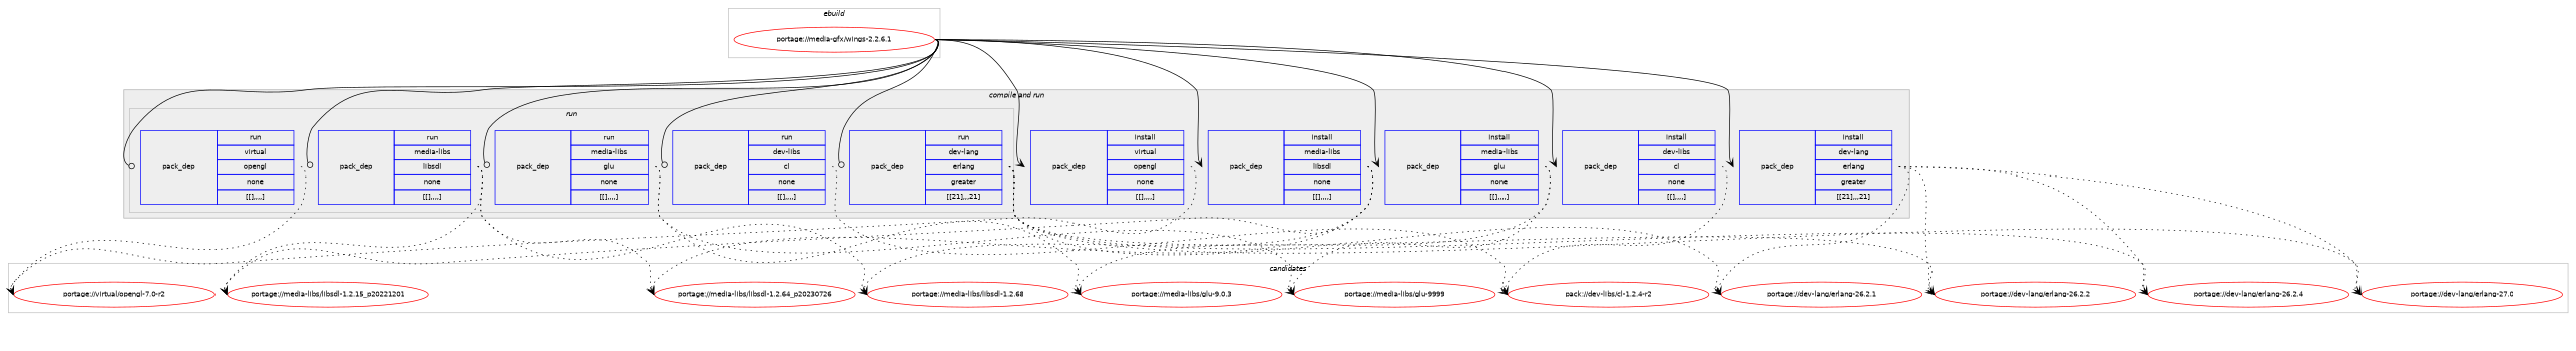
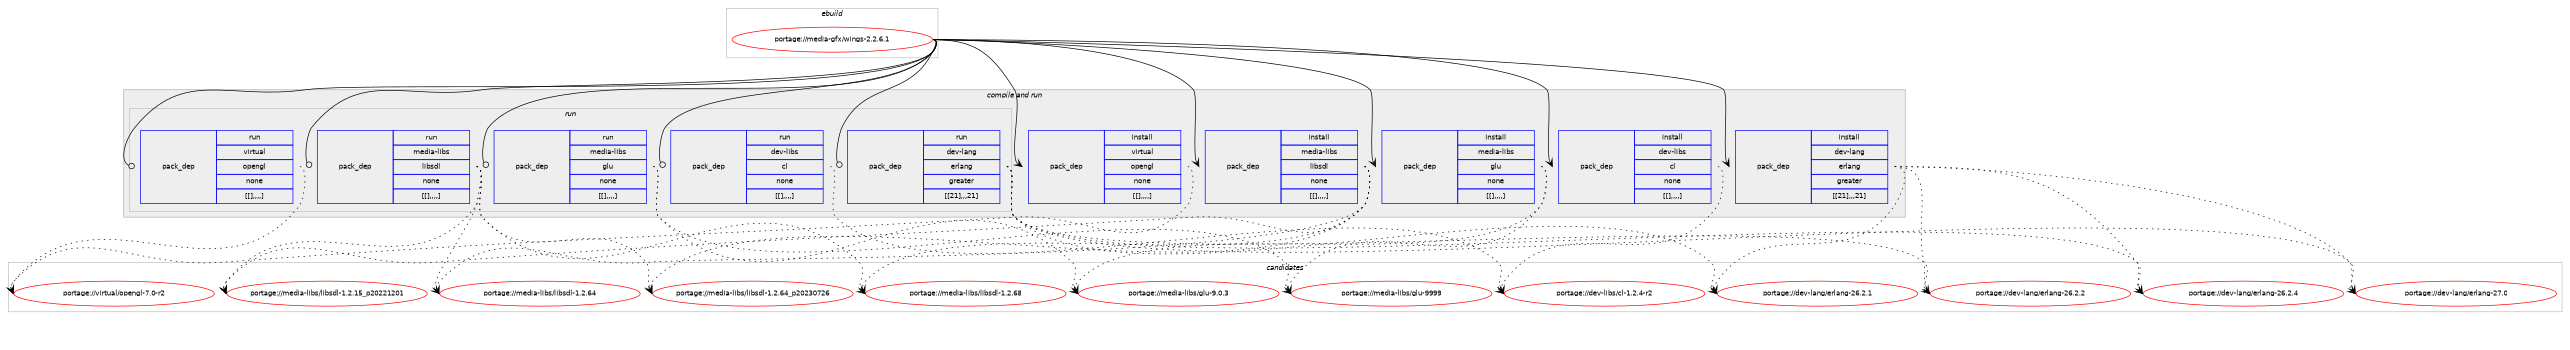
  digraph {
    compound=true
    concentrate=true
    fontname="DejaVu Sans"
    fontsize=10
    newrank=true
    rankdir=TB
    ranksep=1.5
    node [color=red fontname="DejaVu Sans" fontsize=10]
    edge [arrowhead=vee fontname="DejaVu Sans" headport=w style=dotted tailport=e weight=100]
    n1 [label="portage://media-gfx/wings-2.2.6.1" width=4]
    n2 [color=blue label=<<TABLE BORDER="0" CELLBORDER="1" CELLSPACING="0" CELLPADDING="4" WIDTH="220"><TR><TD ROWSPAN="6" CELLPADDING="30">pack_dep</TD></TR><TR><TD WIDTH="110">install</TD></TR><TR><TD>dev-lang</TD></TR><TR><TD>erlang</TD></TR><TR><TD>greater</TD></TR><TR><TD>[[21],,,21]</TD></TR></TABLE>> shape=none]
    n3 [color=blue label=<<TABLE BORDER="0" CELLBORDER="1" CELLSPACING="0" CELLPADDING="4" WIDTH="220"><TR><TD ROWSPAN="6" CELLPADDING="30">pack_dep</TD></TR><TR><TD WIDTH="110">install</TD></TR><TR><TD>dev-libs</TD></TR><TR><TD>cl</TD></TR><TR><TD>none</TD></TR><TR><TD>[[],,,,]</TD></TR></TABLE>> shape=none]
    n4 [color=blue label=<<TABLE BORDER="0" CELLBORDER="1" CELLSPACING="0" CELLPADDING="4" WIDTH="220"><TR><TD ROWSPAN="6" CELLPADDING="30">pack_dep</TD></TR><TR><TD WIDTH="110">install</TD></TR><TR><TD>media-libs</TD></TR><TR><TD>glu</TD></TR><TR><TD>none</TD></TR><TR><TD>[[],,,,]</TD></TR></TABLE>> shape=none]
    n5 [color=blue label=<<TABLE BORDER="0" CELLBORDER="1" CELLSPACING="0" CELLPADDING="4" WIDTH="220"><TR><TD ROWSPAN="6" CELLPADDING="30">pack_dep</TD></TR><TR><TD WIDTH="110">install</TD></TR><TR><TD>media-libs</TD></TR><TR><TD>libsdl</TD></TR><TR><TD>none</TD></TR><TR><TD>[[],,,,]</TD></TR></TABLE>> shape=none]
    n6 [color=blue label=<<TABLE BORDER="0" CELLBORDER="1" CELLSPACING="0" CELLPADDING="4" WIDTH="220"><TR><TD ROWSPAN="6" CELLPADDING="30">pack_dep</TD></TR><TR><TD WIDTH="110">install</TD></TR><TR><TD>virtual</TD></TR><TR><TD>opengl</TD></TR><TR><TD>none</TD></TR><TR><TD>[[],,,,]</TD></TR></TABLE>> shape=none]
    n7 [color=blue label=<<TABLE BORDER="0" CELLBORDER="1" CELLSPACING="0" CELLPADDING="4" WIDTH="220"><TR><TD ROWSPAN="6" CELLPADDING="30">pack_dep</TD></TR><TR><TD WIDTH="110">run</TD></TR><TR><TD>dev-lang</TD></TR><TR><TD>erlang</TD></TR><TR><TD>greater</TD></TR><TR><TD>[[21],,,21]</TD></TR></TABLE>> shape=none]
    n8 [color=blue label=<<TABLE BORDER="0" CELLBORDER="1" CELLSPACING="0" CELLPADDING="4" WIDTH="220"><TR><TD ROWSPAN="6" CELLPADDING="30">pack_dep</TD></TR><TR><TD WIDTH="110">run</TD></TR><TR><TD>dev-libs</TD></TR><TR><TD>cl</TD></TR><TR><TD>none</TD></TR><TR><TD>[[],,,,]</TD></TR></TABLE>> shape=none]
    n9 [color=blue label=<<TABLE BORDER="0" CELLBORDER="1" CELLSPACING="0" CELLPADDING="4" WIDTH="220"><TR><TD ROWSPAN="6" CELLPADDING="30">pack_dep</TD></TR><TR><TD WIDTH="110">run</TD></TR><TR><TD>media-libs</TD></TR><TR><TD>glu</TD></TR><TR><TD>none</TD></TR><TR><TD>[[],,,,]</TD></TR></TABLE>> shape=none]
    n10 [color=blue label=<<TABLE BORDER="0" CELLBORDER="1" CELLSPACING="0" CELLPADDING="4" WIDTH="220"><TR><TD ROWSPAN="6" CELLPADDING="30">pack_dep</TD></TR><TR><TD WIDTH="110">run</TD></TR><TR><TD>media-libs</TD></TR><TR><TD>libsdl</TD></TR><TR><TD>none</TD></TR><TR><TD>[[],,,,]</TD></TR></TABLE>> shape=none]
    n11 [color=blue label=<<TABLE BORDER="0" CELLBORDER="1" CELLSPACING="0" CELLPADDING="4" WIDTH="220"><TR><TD ROWSPAN="6" CELLPADDING="30">pack_dep</TD></TR><TR><TD WIDTH="110">run</TD></TR><TR><TD>virtual</TD></TR><TR><TD>opengl</TD></TR><TR><TD>none</TD></TR><TR><TD>[[],,,,]</TD></TR></TABLE>> shape=none]
    n12 [label="portage://dev-lang/erlang-27.0" width=4]
    n13 [label="portage://dev-lang/erlang-26.2.4" width=4]
    n14 [label="portage://dev-lang/erlang-26.2.2" width=4]
    n15 [label="portage://dev-lang/erlang-26.2.1" width=4]
-   n16 [label="pack://dev-libs/cl-1.2.4-r2" width=4]
+   n16 [label="portage://dev-libs/cl-1.2.4-r2" width=4]
    n17 [label="portage://media-libs/glu-9999" width=4]
    n18 [label="portage://media-libs/glu-9.0.3" width=4]
    n19 [label="portage://media-libs/libsdl-1.2.68" width=4]
    n20 [label="portage://media-libs/libsdl-1.2.64_p20230726" width=4]
+   n21 [label="portage://media-libs/libsdl-1.2.64" width=4]
    n22 [label="portage://media-libs/libsdl-1.2.15_p20221201" width=4]
    n23 [label="portage://virtual/opengl-7.0-r2" width=4]
    subgraph cluster_1 {
      color=gray
      label=<<i>ebuild</i>>
      n1
    }
    subgraph cluster_2 {
      color=gray
      label=<<i>dependencies</i>>
      subgraph cluster_3 {
        color=gray
        fillcolor="#eeeeee"
        label=<<i>compile</i>>
        style=filled
        subgraph sub_4 {
          color=gray
          fillcolor="#eeeeee"
          label=<<i>compile</i>>
          style=filled
          n2
        }
        subgraph sub_5 {
          color=gray
          fillcolor="#eeeeee"
          label=<<i>compile</i>>
          style=filled
          n3
        }
        subgraph sub_6 {
          color=gray
          fillcolor="#eeeeee"
          label=<<i>compile</i>>
          style=filled
          n4
        }
        subgraph sub_7 {
          color=gray
          fillcolor="#eeeeee"
          label=<<i>compile</i>>
          style=filled
          n5
        }
        subgraph sub_8 {
          color=gray
          fillcolor="#eeeeee"
          label=<<i>compile</i>>
          style=filled
          n6
        }
      }
      subgraph cluster_9 {
        color=gray
        fillcolor="#eeeeee"
        label=<<i>compile and run</i>>
        style=filled
      }
      subgraph cluster_10 {
        color=gray
        fillcolor="#eeeeee"
        label=<<i>run</i>>
        style=filled
        subgraph sub_11 {
          color=gray
          fillcolor="#eeeeee"
          label=<<i>run</i>>
          style=filled
          n7
        }
        subgraph sub_12 {
          color=gray
          fillcolor="#eeeeee"
          label=<<i>run</i>>
          style=filled
          n8
        }
        subgraph sub_13 {
          color=gray
          fillcolor="#eeeeee"
          label=<<i>run</i>>
          style=filled
          n9
        }
        subgraph sub_14 {
          color=gray
          fillcolor="#eeeeee"
          label=<<i>run</i>>
          style=filled
          n10
        }
        subgraph sub_15 {
          color=gray
          fillcolor="#eeeeee"
          label=<<i>run</i>>
          style=filled
          n11
        }
      }
    }
    subgraph cluster_16 {
      color=gray
      label=<<i>candidates</i>>
      rank=same
      subgraph sub_17 {
        color=black
        label=<<i>candidates</i>>
        nodesep=1
        rank=same
        n12
        n13
        n14
        n15
      }
      subgraph sub_18 {
        color=black
        label=<<i>candidates</i>>
        nodesep=1
        rank=same
        n16
      }
      subgraph sub_19 {
        color=black
        label=<<i>candidates</i>>
        nodesep=1
        rank=same
        n17
        n18
      }
      subgraph sub_20 {
        color=black
        label=<<i>candidates</i>>
        nodesep=1
        rank=same
        n16
      }
      subgraph sub_21 {
        color=black
        label=<<i>candidates</i>>
        nodesep=1
        rank=same
        n19
        n20
+       n21
        n22
      }
      subgraph sub_22 {
        color=black
        label=<<i>candidates</i>>
        nodesep=1
        rank=same
        n23
      }
      subgraph sub_23 {
        color=black
        label=<<i>candidates</i>>
        nodesep=1
        rank=same
        n12
        n13
        n14
        n15
      }
      subgraph sub_24 {
        color=black
        label=<<i>candidates</i>>
        nodesep=1
        rank=same
        n17
        n18
      }
      subgraph sub_25 {
        color=black
        label=<<i>candidates</i>>
        nodesep=1
        rank=same
        n19
        n20
+       n21
        n22
      }
      subgraph sub_26 {
        color=black
        label=<<i>candidates</i>>
        nodesep=1
        rank=same
        n23
      }
    }
    n1 -> n2 [style=solid weight=20]
    n1 -> n3 [style=solid weight=20]
    n1 -> n4 [style=solid weight=20]
    n1 -> n5 [style=solid weight=20]
    n1 -> n6 [style=solid weight=20]
    n1 -> n7 [arrowhead=odot style=solid weight=20]
    n1 -> n8 [arrowhead=odot style=solid weight=20]
    n1 -> n9 [arrowhead=odot style=solid weight=20]
    n1 -> n10 [arrowhead=odot style=solid weight=20]
    n1 -> n11 [arrowhead=odot style=solid weight=20]
    n2 -> n12
    n2 -> n13
    n2 -> n14
    n2 -> n15
    n3 -> n16
    n4 -> n17
    n4 -> n18
    n5 -> n19
    n5 -> n20
+   n5 -> n21
    n5 -> n22
    n6 -> n23
    n7 -> n12
    n7 -> n13
    n7 -> n14
    n7 -> n15
    n8 -> n16
    n9 -> n17
    n9 -> n18
    n10 -> n19
    n10 -> n20
+   n10 -> n21
    n10 -> n22
    n11 -> n23
  }
